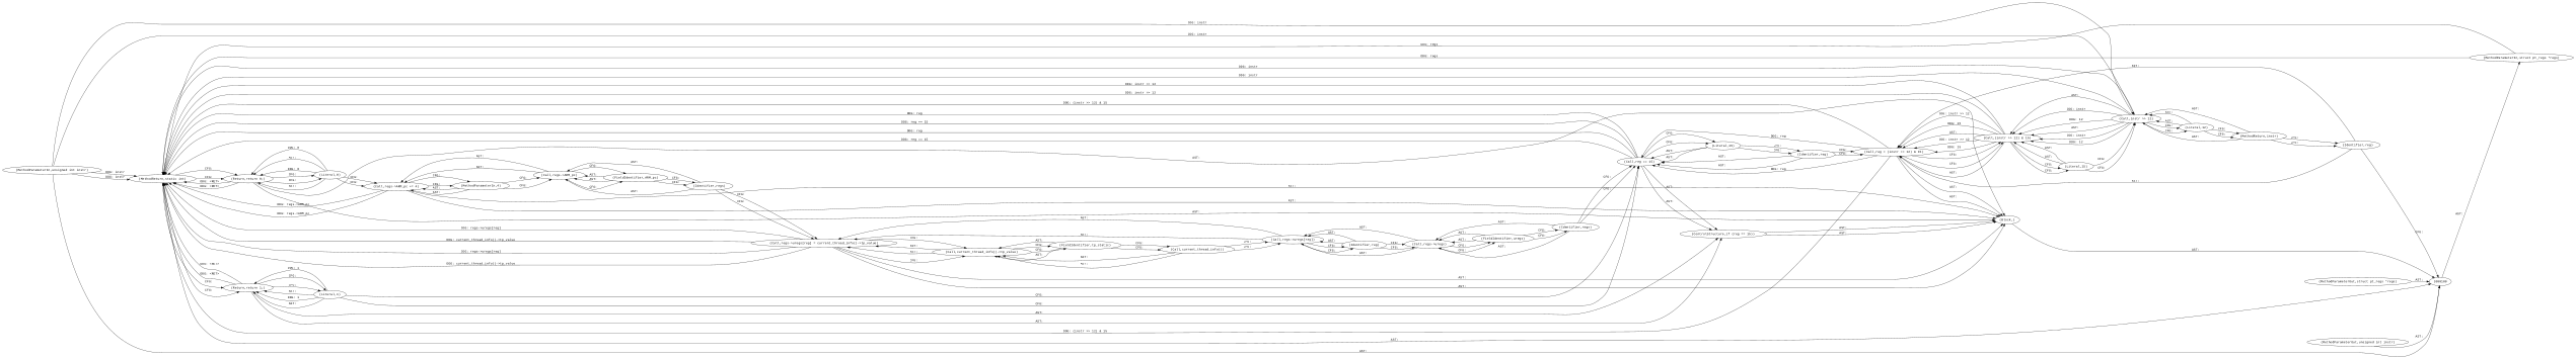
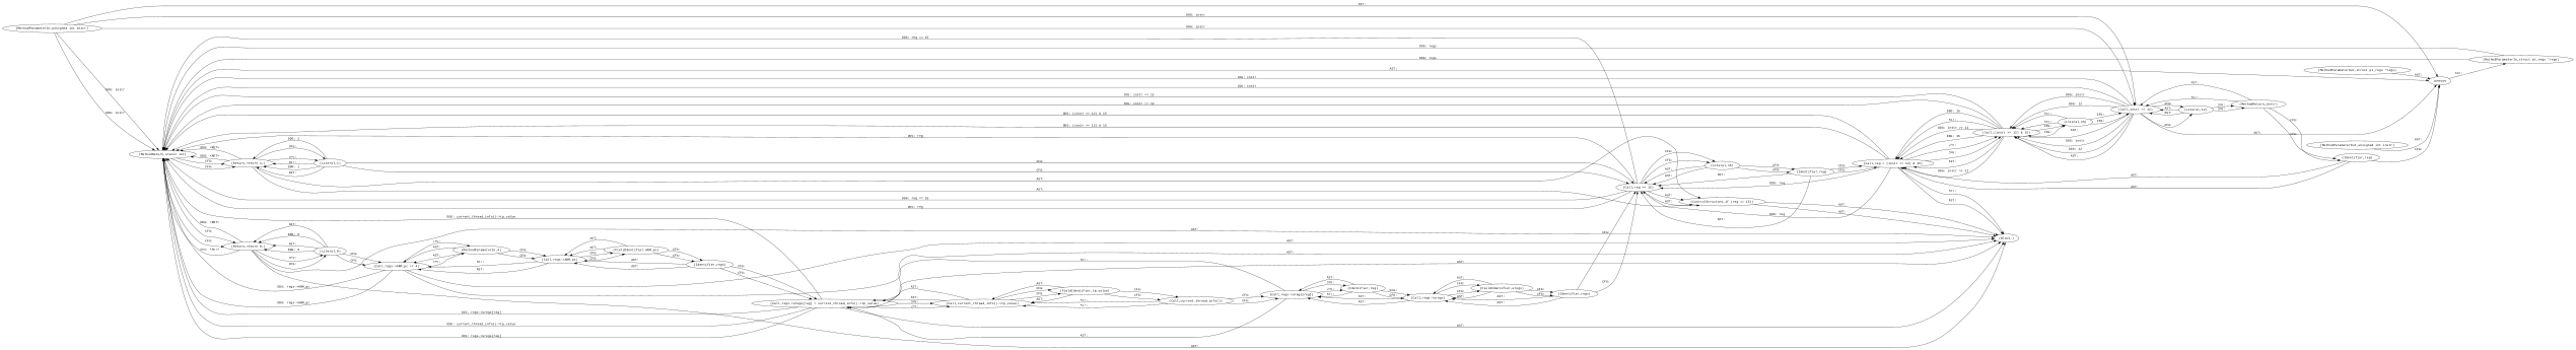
  digraph {
    fontname="Liberation Mono"
    rankdir=LR
    node [fontname="Liberation Mono"]
    edge [fontname="Liberation Mono"]
    n1 [label="(MethodReturn,static int)"]
    n2 [label="(Return,return 1;)"]
    n3 [label="(Return,return 0;)"]
    1000100
    n5 [label="(ControlStructure,if (reg == 15))"]
    n6 [label="(Literal,1)"]
    n7 [label="(Block,)"]
    n8 [label="(Literal,0)"]
    n9 [label="(MethodParameterIn,struct pt_regs *regs)"]
    n10 [label="(MethodParameterOut,struct pt_regs *regs)"]
    n11 [label="(MethodParameterIn,unsigned int instr)"]
    n12 [label="(Call,instr >> 12)"]
    n13 [label="(Call,(instr >> 12) & 15)"]
    n14 [label="(Literal,12)"]
    n15 [label="(MethodParameterOut,unsigned int instr)"]
    n16 [label="(Literal,15)"]
    n17 [label="(Call,reg = (instr >> 12) & 15)"]
    n18 [label="(Call,reg == 15)"]
    n19 [label="(MethodReturn,instr)"]
    n20 [label="(Identifier,reg)"]
    n21 [label="(Literal,15)"]
    n22 [label="(Identifier,reg)"]
    n23 [label="(Call,regs->uregs[reg] = current_thread_info()->tp_value)"]
    n24 [label="(Call,current_thread_info()->tp_value)"]
-   n25 [label="(FieldIdentifier,tp_static)"]
+   n25 [label="(FieldIdentifier,tp_value)"]
    n26 [label="(Call,regs->uregs[reg])"]
    n27 [label="(Identifier,reg)"]
    n28 [label="(Call,regs->uregs)"]
    n29 [label="(FieldIdentifier,uregs)"]
    n30 [label="(Identifier,regs)"]
    n31 [label="(Call,current_thread_info())"]
    n32 [label="(MethodParameterIn,4)"]
    n33 [label="(Call,regs->ARM_pc += 4)"]
    n34 [label="(Call,regs->ARM_pc)"]
    n35 [label="(FieldIdentifier,ARM_pc)"]
    n36 [label="(Identifier,regs)"]
    n1 -> n2 [label="CFG: "]
    n1 -> n2 [label="CFG: "]
    n1 -> n3 [label="CFG: "]
    n1 -> n3 [label="CFG: "]
    n1 -> 1000100 [label="AST: "]
    n2 -> n1 [label="DDG: <RET>"]
    n2 -> n1 [label="DDG: <RET>"]
    n2 -> n5 [label="AST: "]
    n2 -> n5 [label="AST: "]
    n2 -> n6 [label="CFG: "]
    n2 -> n6 [label="CFG: "]
    n3 -> n1 [label="DDG: <RET>"]
    n3 -> n1 [label="DDG: <RET>"]
    n3 -> n7 [label="AST: "]
    n3 -> n7 [label="AST: "]
    n3 -> n8 [label="CFG: "]
    n3 -> n8 [label="CFG: "]
    1000100 -> n9 [label="AST: "]
    n5 -> n7 [label="AST: "]
    n5 -> n7 [label="AST: "]
    n6 -> n2 [label="AST: "]
    n6 -> n2 [label="DDG: 1"]
    n6 -> n2 [label="AST: "]
    n6 -> n2 [label="DDG: 1"]
    n6 -> n18 [label="CFG: "]
    n6 -> n18 [label="CFG: "]
-   n7 -> 1000100 [label="AST: "]
+   n12 -> 1000100 [label="AST: "]
    n8 -> n3 [label="AST: "]
    n8 -> n3 [label="DDG: 0"]
    n8 -> n3 [label="AST: "]
    n8 -> n3 [label="DDG: 0"]
    n8 -> n33 [label="CFG: "]
    n8 -> n33 [label="CFG: "]
    n9 -> n1 [label="DDG: regs"]
    n9 -> n1 [label="DDG: regs"]
    n10 -> 1000100 [label="AST: "]
    n11 -> n1 [label="DDG: instr"]
    n11 -> n1 [label="DDG: instr"]
    n11 -> 1000100 [label="AST: "]
    n11 -> n12 [label="DDG: instr"]
    n11 -> n12 [label="DDG: instr"]
    n12 -> n1 [label="DDG: instr"]
    n12 -> n1 [label="DDG: instr"]
    n12 -> n13 [label="AST: "]
    n12 -> n13 [label="DDG: instr"]
    n12 -> n13 [label="DDG: 12"]
    n12 -> n13 [label="AST: "]
    n12 -> n13 [label="DDG: instr"]
    n12 -> n13 [label="DDG: 12"]
    n12 -> n14 [label="CFG: "]
    n12 -> n14 [label="CFG: "]
    n13 -> n1 [label="DDG: instr >> 12"]
    n13 -> n1 [label="DDG: instr >> 12"]
    n13 -> n16 [label="CFG: "]
    n13 -> n16 [label="CFG: "]
    n13 -> n17 [label="AST: "]
    n13 -> n17 [label="DDG: instr >> 12"]
    n13 -> n17 [label="DDG: 15"]
    n13 -> n17 [label="AST: "]
    n13 -> n17 [label="DDG: instr >> 12"]
    n13 -> n17 [label="DDG: 15"]
    n14 -> n12 [label="AST: "]
    n14 -> n12 [label="AST: "]
    n14 -> n19 [label="CFG: "]
    n14 -> n19 [label="CFG: "]
    n15 -> 1000100 [label="AST: "]
    n16 -> n12 [label="CFG: "]
    n16 -> n12 [label="CFG: "]
    n16 -> n13 [label="AST: "]
    n16 -> n13 [label="AST: "]
    n17 -> n1 [label="DDG: (instr >> 12) & 15"]
    n17 -> n1 [label="DDG: (instr >> 12) & 15"]
    n17 -> n7 [label="AST: "]
    n17 -> n7 [label="AST: "]
    n17 -> n13 [label="CFG: "]
    n17 -> n13 [label="CFG: "]
    n17 -> n18 [label="DDG: reg"]
    n17 -> n18 [label="DDG: reg"]
    n18 -> n1 [label="DDG: reg"]
    n18 -> n1 [label="DDG: reg == 15"]
    n18 -> n1 [label="DDG: reg"]
    n18 -> n1 [label="DDG: reg == 15"]
    n18 -> n5 [label="AST: "]
    n18 -> n5 [label="AST: "]
    n18 -> n21 [label="CFG: "]
    n18 -> n21 [label="CFG: "]
    n19 -> n12 [label="AST: "]
    n19 -> n12 [label="AST: "]
    n19 -> n20 [label="CFG: "]
    n19 -> n20 [label="CFG: "]
    n20 -> 1000100 [label="CFG: "]
    n20 -> n17 [label="AST: "]
    n20 -> n17 [label="AST: "]
    n21 -> n18 [label="AST: "]
    n21 -> n18 [label="AST: "]
    n21 -> n22 [label="CFG: "]
    n21 -> n22 [label="CFG: "]
    n22 -> n17 [label="CFG: "]
    n22 -> n17 [label="CFG: "]
    n22 -> n18 [label="AST: "]
    n22 -> n18 [label="AST: "]
    n23 -> n1 [label="DDG: regs->uregs[reg]"]
    n23 -> n1 [label="DDG: current_thread_info()->tp_value"]
    n23 -> n1 [label="DDG: regs->uregs[reg]"]
    n23 -> n1 [label="DDG: current_thread_info()->tp_value"]
    n23 -> n7 [label="AST: "]
    n23 -> n7 [label="AST: "]
    n23 -> n24 [label="CFG: "]
    n23 -> n24 [label="CFG: "]
    n24 -> n23 [label="AST: "]
    n24 -> n23 [label="AST: "]
    n24 -> n25 [label="CFG: "]
    n24 -> n25 [label="CFG: "]
    n25 -> n24 [label="AST: "]
    n25 -> n24 [label="AST: "]
    n25 -> n31 [label="CFG: "]
    n25 -> n31 [label="CFG: "]
    n26 -> n23 [label="AST: "]
    n26 -> n23 [label="AST: "]
    n26 -> n27 [label="CFG: "]
    n26 -> n27 [label="CFG: "]
    n27 -> n26 [label="AST: "]
    n27 -> n26 [label="AST: "]
    n27 -> n28 [label="CFG: "]
    n27 -> n28 [label="CFG: "]
    n28 -> n26 [label="AST: "]
    n28 -> n26 [label="AST: "]
    n28 -> n29 [label="CFG: "]
    n28 -> n29 [label="CFG: "]
    n29 -> n28 [label="AST: "]
    n29 -> n28 [label="AST: "]
    n29 -> n30 [label="CFG: "]
    n29 -> n30 [label="CFG: "]
    n30 -> n18 [label="CFG: "]
    n30 -> n18 [label="CFG: "]
    n30 -> n28 [label="AST: "]
    n30 -> n28 [label="AST: "]
    n31 -> n24 [label="AST: "]
    n31 -> n24 [label="AST: "]
    n31 -> n26 [label="CFG: "]
    n31 -> n26 [label="CFG: "]
    n32 -> n33 [label="AST: "]
    n32 -> n33 [label="AST: "]
    n32 -> n34 [label="CFG: "]
    n32 -> n34 [label="CFG: "]
    n33 -> n1 [label="DDG: regs->ARM_pc"]
    n33 -> n1 [label="DDG: regs->ARM_pc"]
    n33 -> n7 [label="AST: "]
    n33 -> n7 [label="AST: "]
    n33 -> n32 [label="CFG: "]
    n33 -> n32 [label="CFG: "]
    n34 -> n33 [label="AST: "]
    n34 -> n33 [label="AST: "]
    n34 -> n35 [label="CFG: "]
    n34 -> n35 [label="CFG: "]
    n35 -> n34 [label="AST: "]
    n35 -> n34 [label="AST: "]
    n35 -> n36 [label="CFG: "]
    n35 -> n36 [label="CFG: "]
    n36 -> n23 [label="CFG: "]
    n36 -> n23 [label="CFG: "]
    n36 -> n34 [label="AST: "]
    n36 -> n34 [label="AST: "]
  }
